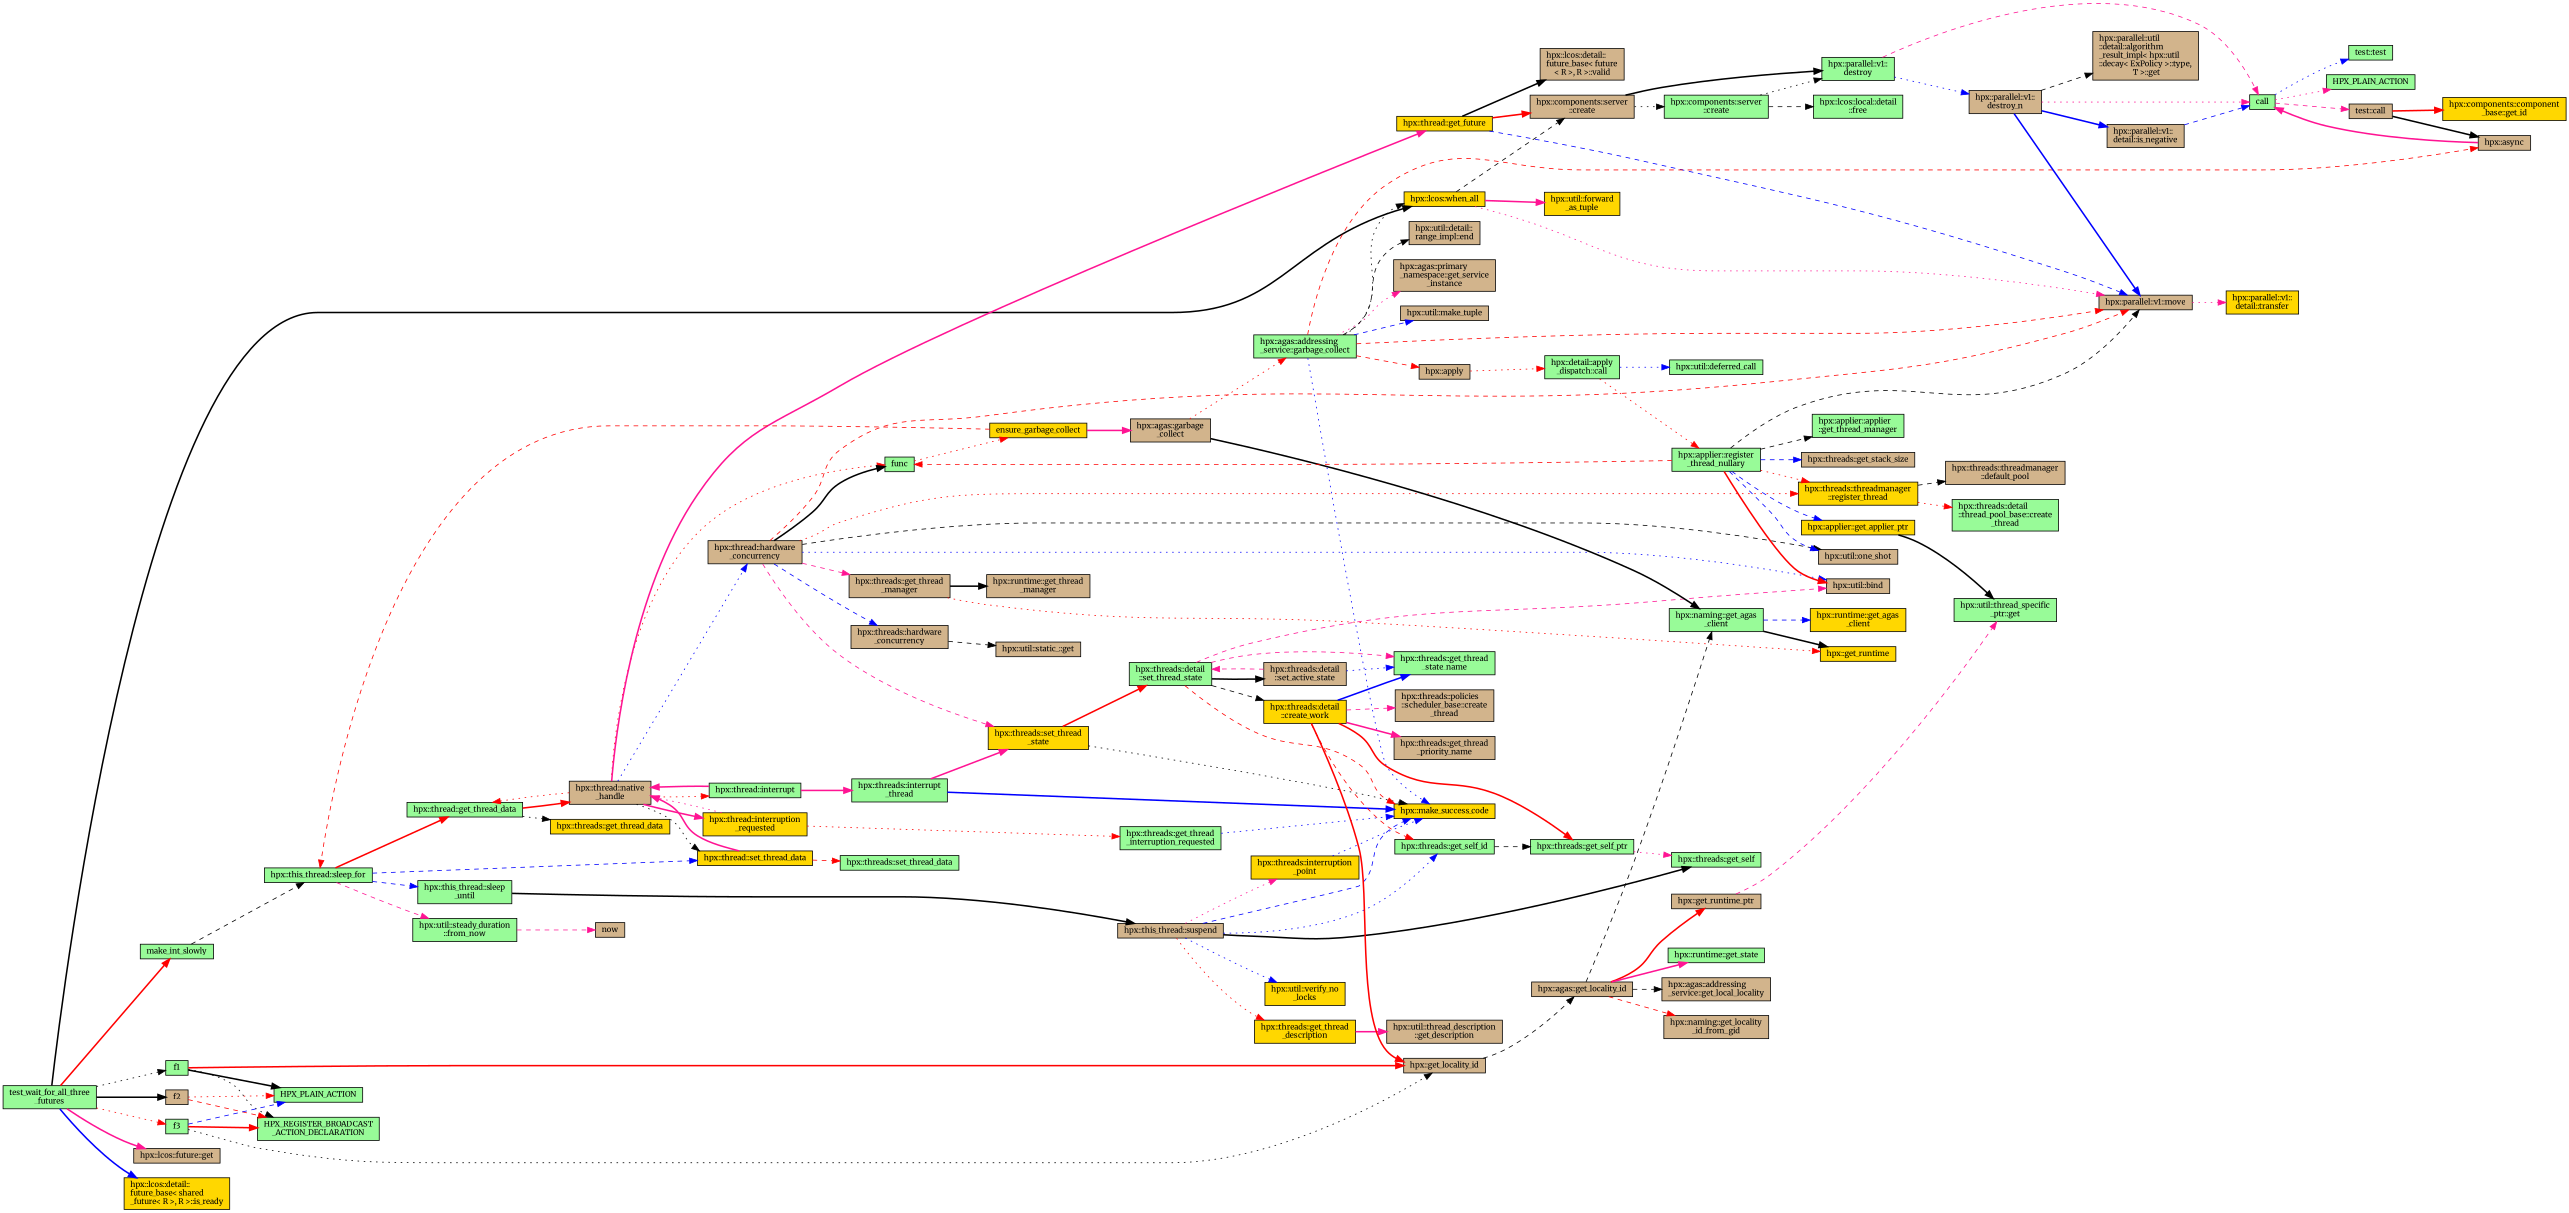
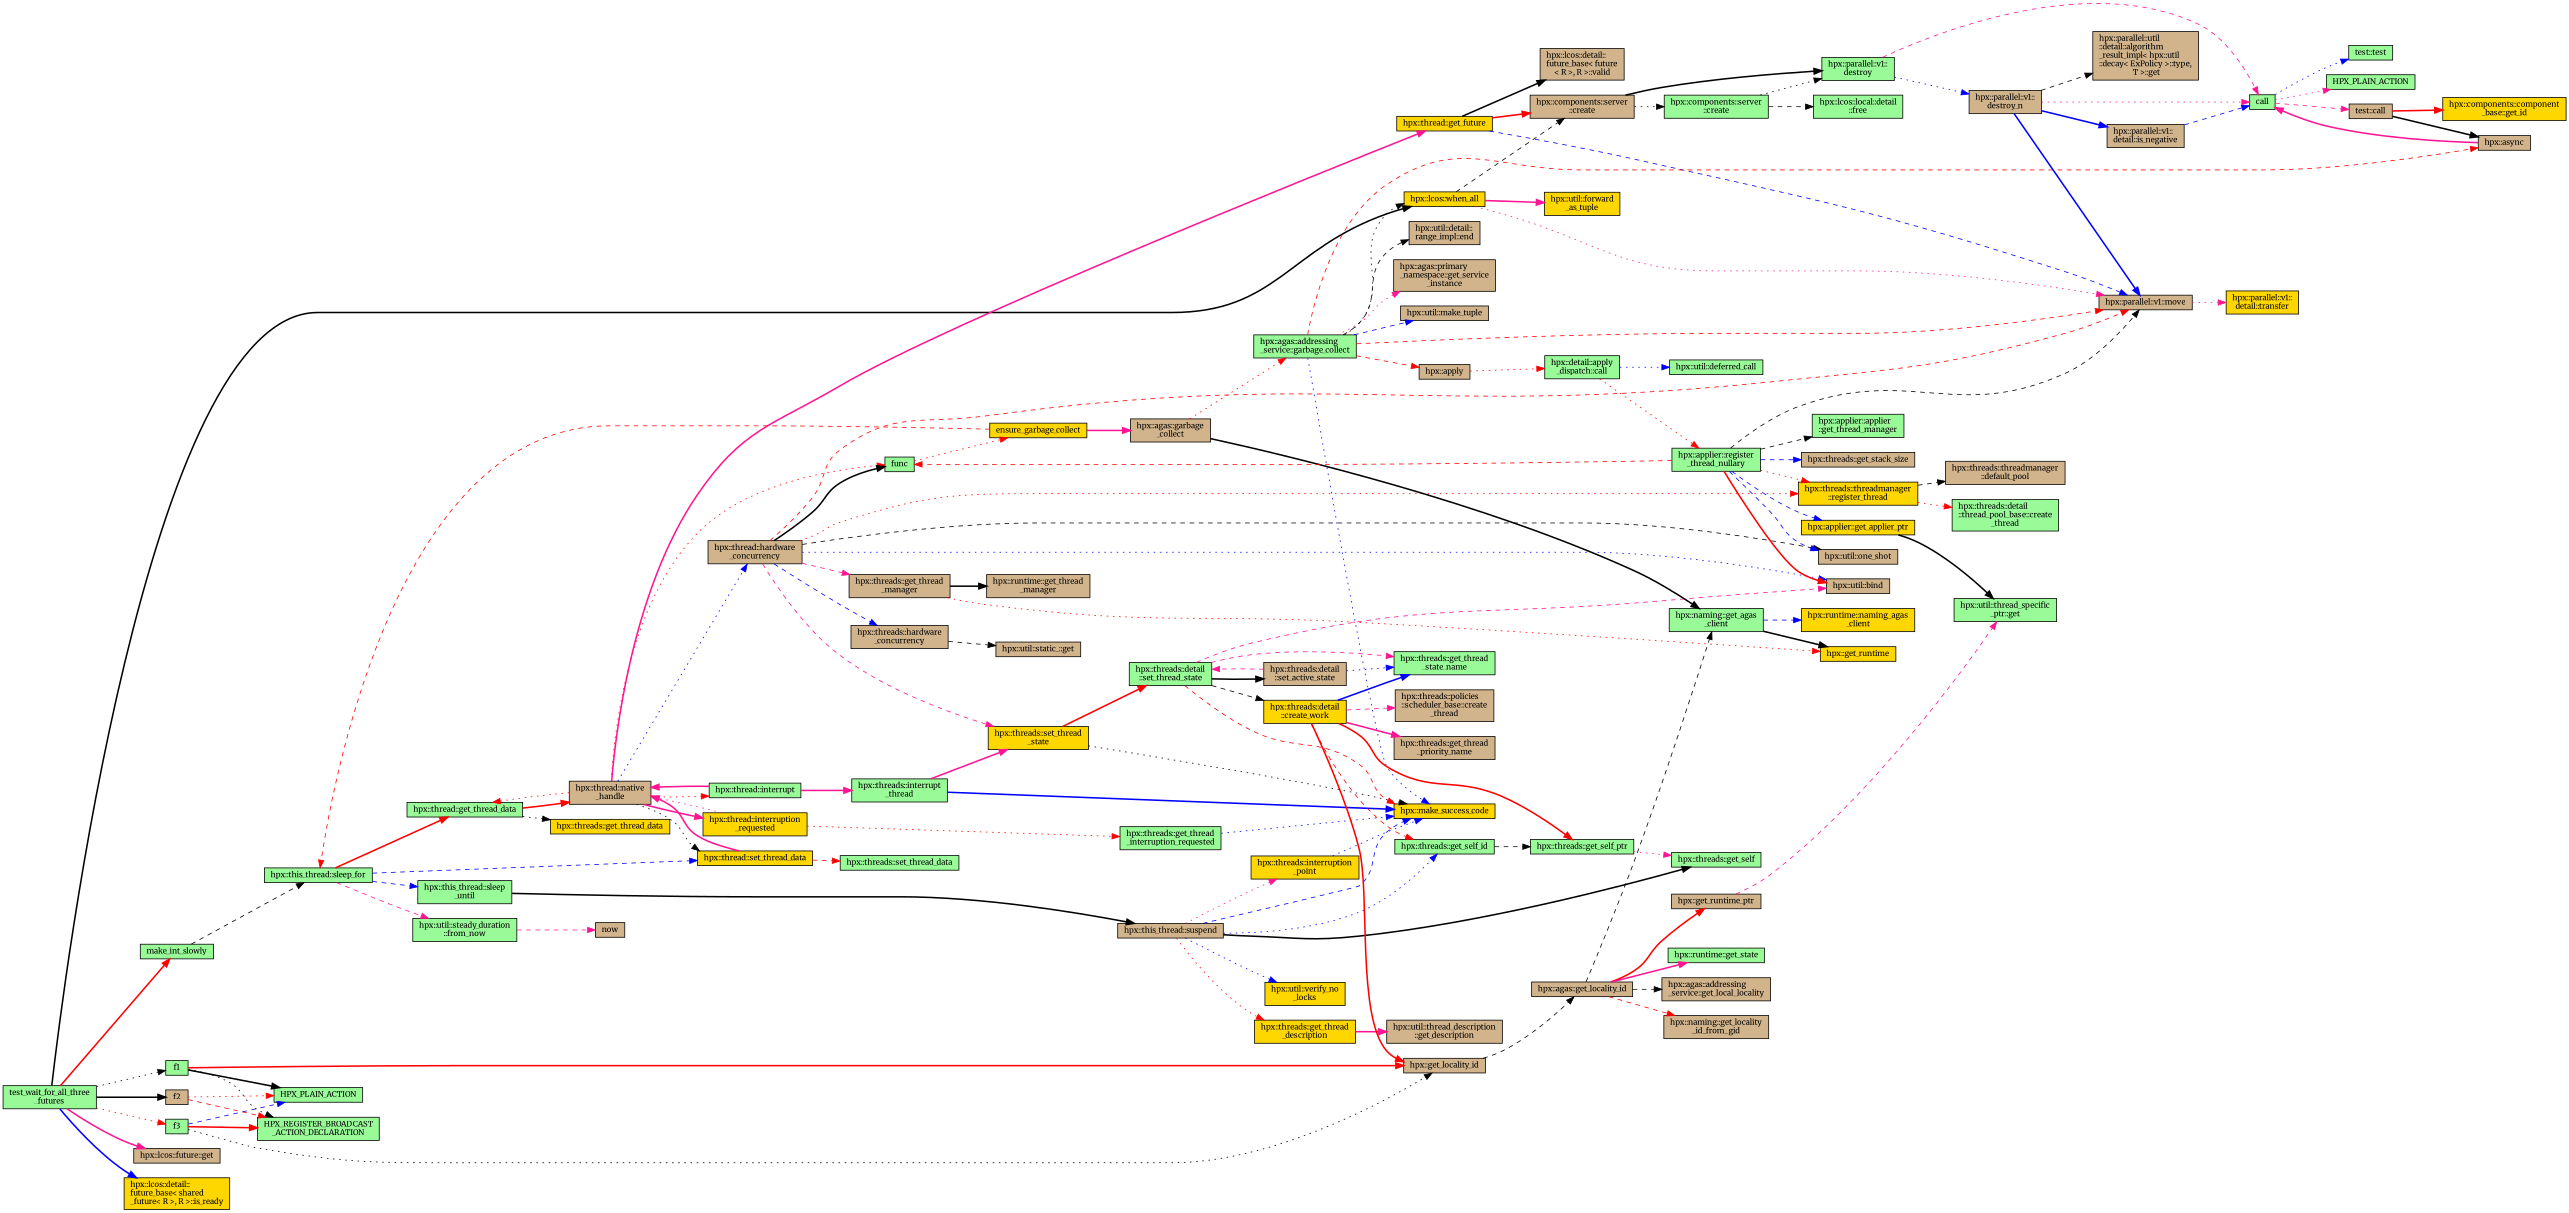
  digraph {
    fontname=Merriweather
    rankdir=LR
    node [color=black fillcolor=tan fontname=Merriweather fontsize=10 shape=record style=filled]
    edge [color=red fontname=Merriweather fontsize=10 labelfontname=Helvetica labelfontsize=10 style=dashed]
    n1 [fillcolor=palegreen fontcolor=black height=0.2 label="test_wait_for_all_three\l_futures" width=0.4]
    n2 [fillcolor=palegreen height=0.2 label=make_int_slowly width=0.4]
    n3 [fillcolor=gold height=0.2 label="hpx::lcos::when_all" width=0.4]
    n4 [fillcolor=palegreen height=0.2 label=f1 width=0.4]
    n5 [height=0.2 label=f2 width=0.4]
    n6 [fillcolor=palegreen height=0.2 label=f3 width=0.4]
    n7 [height=0.2 label="hpx::lcos::future::get" width=0.4]
    n8 [fillcolor=gold height=0.2 label="hpx::lcos::detail::\lfuture_base\< shared\l_future\< R \>, R \>::is_ready" width=0.4]
    n9 [fillcolor=palegreen height=0.2 label="hpx::this_thread::sleep_for" width=0.4]
    n10 [height=0.2 label="hpx::parallel::v1::move" width=0.4]
    n11 [fillcolor=gold height=0.2 label="hpx::util::forward\l_as_tuple" width=0.4]
    n12 [height=0.2 label="hpx::components::server\l::create" width=0.4]
    n13 [height=0.2 label="hpx::get_locality_id" width=0.4]
    n14 [fillcolor=palegreen height=0.2 label=HPX_PLAIN_ACTION width=0.4]
    n15 [fillcolor=palegreen height=0.2 label="HPX_REGISTER_BROADCAST\l_ACTION_DECLARATION" width=0.4]
    n16 [fillcolor=palegreen height=0.2 label="hpx::this_thread::sleep\l_until" width=0.4]
    n17 [fillcolor=palegreen height=0.2 label="hpx::util::steady_duration\l::from_now" width=0.4]
    n18 [fillcolor=palegreen height=0.2 label="hpx::thread::get_thread_data" width=0.4]
    n19 [fillcolor=gold height=0.2 label="hpx::thread::set_thread_data" width=0.4]
    n20 [height=0.2 label="hpx::this_thread::suspend" width=0.4]
    n21 [height=0.2 label=now width=0.4]
    n22 [fillcolor=gold height=0.2 label="hpx::threads::get_thread_data" width=0.4]
    n23 [height=0.2 label="hpx::thread::native\l_handle" width=0.4]
    n24 [fillcolor=palegreen height=0.2 label="hpx::threads::set_thread_data" width=0.4]
    n25 [fillcolor=palegreen height=0.2 label="hpx::threads::get_self" width=0.4]
    n26 [fillcolor=palegreen height=0.2 label="hpx::threads::get_self_id" width=0.4]
    n27 [fillcolor=gold height=0.2 label="hpx::threads::interruption\l_point" width=0.4]
    n28 [fillcolor=gold height=0.2 label="hpx::make_success_code" width=0.4]
    n29 [fillcolor=gold height=0.2 label="hpx::util::verify_no\l_locks" width=0.4]
    n30 [fillcolor=gold height=0.2 label="hpx::threads::get_thread\l_description" width=0.4]
    n31 [fillcolor=palegreen height=0.2 label="hpx::threads::get_self_ptr" width=0.4]
    n32 [height=0.2 label="hpx::util::thread_description\l::get_description" width=0.4]
    n33 [height=0.2 label="hpx::thread::hardware\l_concurrency" width=0.4]
    n34 [fillcolor=palegreen height=0.2 label=func width=0.4]
    n35 [fillcolor=palegreen height=0.2 label="hpx::thread::interrupt" width=0.4]
    n36 [fillcolor=gold height=0.2 label="hpx::thread::interruption\l_requested" width=0.4]
    n37 [fillcolor=gold height=0.2 label="hpx::thread::get_future" width=0.4]
    n38 [height=0.2 label="hpx::threads::hardware\l_concurrency" width=0.4]
    n39 [height=0.2 label="hpx::util::bind" width=0.4]
    n40 [height=0.2 label="hpx::util::one_shot" width=0.4]
    n41 [fillcolor=gold height=0.2 label="hpx::threads::threadmanager\l::register_thread" width=0.4]
    n42 [height=0.2 label="hpx::threads::get_thread\l_manager" width=0.4]
    n43 [fillcolor=gold height=0.2 label="hpx::threads::set_thread\l_state" width=0.4]
    n44 [fillcolor=gold height=0.2 label=ensure_garbage_collect width=0.4]
    n45 [fillcolor=palegreen height=0.2 label="hpx::threads::interrupt\l_thread" width=0.4]
    n46 [fillcolor=palegreen height=0.2 label="hpx::threads::get_thread\l_interruption_requested" width=0.4]
    n47 [height=0.2 label="hpx::lcos::detail::\lfuture_base\< future\l\< R \>, R \>::valid" width=0.4]
    n48 [height=0.2 label="hpx::util::static_::get" width=0.4]
    n49 [fillcolor=gold height=0.2 label="hpx::parallel::v1::\ldetail::transfer" width=0.4]
    n50 [height=0.2 label="hpx::threads::threadmanager\l::default_pool" width=0.4]
    n51 [fillcolor=palegreen height=0.2 label="hpx::threads::detail\l::thread_pool_base::create\l_thread" width=0.4]
    n52 [fillcolor=gold height=0.2 label="hpx::get_runtime" width=0.4]
    n53 [height=0.2 label="hpx::runtime::get_thread\l_manager" width=0.4]
    n54 [fillcolor=palegreen height=0.2 label="hpx::threads::detail\l::set_thread_state" width=0.4]
    n55 [height=0.2 label="hpx::agas::garbage\l_collect" width=0.4]
    n56 [fillcolor=palegreen height=0.2 label="hpx::naming::get_agas\l_client" width=0.4]
    n57 [fillcolor=palegreen height=0.2 label="hpx::agas::addressing\l_service::garbage_collect" width=0.4]
-   n58 [fillcolor=gold height=0.2 label="hpx::runtime::get_agas\l_client" width=0.4]
+   n58 [fillcolor=gold height=0.2 label="hpx::runtime::naming_agas\l_client" width=0.4]
    n59 [height=0.2 label="hpx::agas::primary\l_namespace::get_service\l_instance" width=0.4]
    n60 [height=0.2 label="hpx::util::make_tuple" width=0.4]
    n61 [height=0.2 label="hpx::util::detail::\lrange_impl::end" width=0.4]
    n62 [height=0.2 label="hpx::apply" width=0.4]
    n63 [height=0.2 label="hpx::async" width=0.4]
    n64 [fillcolor=palegreen height=0.2 label="hpx::detail::apply\l_dispatch::call" width=0.4]
    n65 [fillcolor=palegreen height=0.2 label=call width=0.4]
    n66 [fillcolor=palegreen height=0.2 label="hpx::applier::register\l_thread_nullary" width=0.4]
    n67 [fillcolor=palegreen height=0.2 label="hpx::util::deferred_call" width=0.4]
    n68 [fillcolor=gold height=0.2 label="hpx::applier::get_applier_ptr" width=0.4]
    n69 [height=0.2 label="hpx::threads::get_stack_size" width=0.4]
    n70 [fillcolor=palegreen height=0.2 label="hpx::applier::applier\l::get_thread_manager" width=0.4]
    n71 [fillcolor=palegreen height=0.2 label="hpx::util::thread_specific\l_ptr::get" width=0.4]
    n72 [fillcolor=palegreen height=0.2 label="test::test" width=0.4]
    n73 [fillcolor=palegreen height=0.2 label=HPX_PLAIN_ACTION width=0.4]
    n74 [height=0.2 label="test::call" width=0.4]
    n75 [fillcolor=gold height=0.2 label="hpx::components::component\l_base::get_id" width=0.4]
    n76 [fillcolor=palegreen height=0.2 label="hpx::components::server\l::create" width=0.4]
    n77 [fillcolor=palegreen height=0.2 label="hpx::parallel::v1::\ldestroy" width=0.4]
    n78 [fillcolor=palegreen height=0.2 label="hpx::lcos::local::detail\l::free" width=0.4]
    n79 [height=0.2 label="hpx::parallel::v1::\ldestroy_n" width=0.4]
    n80 [height=0.2 label="hpx::parallel::v1::\ldetail::is_negative" width=0.4]
    n81 [height=0.2 label="hpx::parallel::util\l::detail::algorithm\l_result_impl\< hpx::util\l::decay\< ExPolicy \>::type,\l T \>::get" width=0.4]
    n82 [fillcolor=palegreen height=0.2 label="hpx::threads::get_thread\l_state_name" width=0.4]
    n83 [height=0.2 label="hpx::threads::detail\l::set_active_state" width=0.4]
    n84 [fillcolor=gold height=0.2 label="hpx::threads::detail\l::create_work" width=0.4]
    n85 [height=0.2 label="hpx::threads::get_thread\l_priority_name" width=0.4]
    n86 [height=0.2 label="hpx::threads::policies\l::scheduler_base::create\l_thread" width=0.4]
    n87 [height=0.2 label="hpx::agas::get_locality_id" width=0.4]
    n88 [height=0.2 label="hpx::get_runtime_ptr" width=0.4]
    n89 [fillcolor=palegreen height=0.2 label="hpx::runtime::get_state" width=0.4]
    n90 [height=0.2 label="hpx::agas::addressing\l_service::get_local_locality" width=0.4]
    n91 [height=0.2 label="hpx::naming::get_locality\l_id_from_gid" width=0.4]
    n1 -> n2 [style=bold]
    n1 -> n3 [color=black style=bold]
    n1 -> n4 [color=black style=dotted]
    n1 -> n5 [color=black style=bold]
    n1 -> n6 [style=dotted]
    n1 -> n7 [color=deeppink style=bold]
    n1 -> n8 [color=blue style=bold]
    n2 -> n9 [color=black]
    n3 -> n10 [color=deeppink style=dotted]
    n3 -> n11 [color=deeppink style=bold]
    n3 -> n12 [color=black]
    n4 -> n13 [style=bold]
    n4 -> n14 [color=black style=bold]
    n4 -> n15 [color=black style=dotted]
    n5 -> n14 [style=dotted]
    n5 -> n15
    n6 -> n13 [color=black style=dotted]
    n6 -> n14 [color=blue]
    n6 -> n15 [style=bold]
    n9 -> n16 [color=blue]
    n9 -> n17 [color=deeppink]
    n9 -> n18 [style=bold]
    n9 -> n19 [color=blue]
    n10 -> n49 [color=deeppink style=dotted]
    n12 -> n76 [color=black style=dotted]
    n12 -> n77 [color=black style=bold]
    n13 -> n87 [color=black]
    n16 -> n20 [color=black style=bold]
    n17 -> n21 [color=deeppink]
    n18 -> n22 [color=black style=dotted]
    n18 -> n23 [style=bold]
    n19 -> n23 [color=deeppink style=bold]
    n19 -> n24
    n20 -> n25 [color=black style=bold]
    n20 -> n26 [color=blue style=dotted]
    n20 -> n27 [color=deeppink style=dotted]
    n20 -> n28 [color=blue]
    n20 -> n29 [color=blue style=dotted]
    n20 -> n30 [style=dotted]
    n23 -> n18 [style=dotted]
    n23 -> n19 [color=black style=dotted]
    n23 -> n33 [color=blue style=dotted]
    n23 -> n34 [style=dotted]
    n23 -> n35 [style=dotted]
    n23 -> n36 [color=deeppink style=bold]
    n23 -> n37 [color=deeppink style=bold]
    n26 -> n31 [color=black]
    n27 -> n28 [color=blue style=dotted]
    n30 -> n32 [color=deeppink style=bold]
    n31 -> n25 [color=deeppink style=dotted]
    n33 -> n10
    n33 -> n34 [color=black style=bold]
    n33 -> n38 [color=blue]
    n33 -> n39 [color=blue style=dotted]
    n33 -> n40 [color=black]
    n33 -> n41 [style=dotted]
    n33 -> n42 [color=deeppink]
    n33 -> n43 [color=deeppink]
    n34 -> n44 [style=dotted]
    n35 -> n23 [color=deeppink style=bold]
    n35 -> n45 [color=deeppink style=bold]
    n36 -> n23 [color=deeppink style=dotted]
    n36 -> n46 [style=dotted]
    n37 -> n10 [color=blue]
    n37 -> n12 [style=bold]
    n37 -> n47 [color=black style=bold]
    n38 -> n48 [color=black]
    n41 -> n50 [color=black]
    n41 -> n51 [style=dotted]
    n42 -> n52 [style=dotted]
    n42 -> n53 [color=black style=bold]
    n43 -> n28 [color=black style=dotted]
    n43 -> n54 [style=bold]
    n44 -> n9
    n44 -> n55 [color=deeppink style=bold]
    n45 -> n28 [color=blue style=bold]
    n45 -> n43 [color=deeppink style=bold]
    n46 -> n28 [color=blue style=dotted]
    n54 -> n28
    n54 -> n39 [color=deeppink]
    n54 -> n82 [color=deeppink]
    n54 -> n83 [color=black style=bold]
    n54 -> n84 [color=black]
    n55 -> n56 [color=black style=bold]
    n55 -> n57 [style=dotted]
    n56 -> n52 [color=black style=bold]
    n56 -> n58 [color=blue]
    n57 -> n3 [color=black style=dotted]
    n57 -> n10
    n57 -> n28 [color=blue style=dotted]
    n57 -> n59 [color=deeppink style=dotted]
    n57 -> n60 [color=blue]
    n57 -> n61 [color=black]
    n57 -> n62
    n57 -> n63
    n62 -> n64 [style=dotted]
    n63 -> n65 [color=deeppink style=bold]
    n64 -> n66 [style=dotted]
    n64 -> n67 [color=blue style=dotted]
    n65 -> n72 [color=blue style=dotted]
    n65 -> n73 [color=deeppink style=dotted]
    n65 -> n74 [color=deeppink]
    n66 -> n10 [color=black]
    n66 -> n34
    n66 -> n39 [style=bold]
    n66 -> n40 [color=blue]
    n66 -> n41 [style=dotted]
    n66 -> n68 [color=blue]
    n66 -> n69 [color=blue]
    n66 -> n70 [color=black]
    n68 -> n71 [color=black style=bold]
    n74 -> n63 [color=black style=bold]
    n74 -> n75 [style=bold]
    n76 -> n77 [color=black style=dotted]
    n76 -> n78 [color=black]
    n77 -> n65 [color=deeppink]
    n77 -> n79 [color=blue style=dotted]
    n79 -> n10 [color=blue style=bold]
    n79 -> n65 [color=deeppink style=dotted]
    n79 -> n80 [color=blue style=bold]
    n79 -> n81 [color=black]
    n80 -> n65 [color=blue]
    n83 -> n54 [color=deeppink]
    n83 -> n82 [color=blue style=dotted]
    n84 -> n13 [style=bold]
    n84 -> n26
    n84 -> n31 [style=bold]
    n84 -> n82 [color=blue style=bold]
    n84 -> n85 [color=deeppink style=bold]
    n84 -> n86 [color=deeppink]
    n87 -> n56 [color=black]
    n87 -> n88 [style=bold]
    n87 -> n89 [color=deeppink style=bold]
    n87 -> n90 [color=black]
    n87 -> n91
    n88 -> n71 [color=deeppink]
  }
